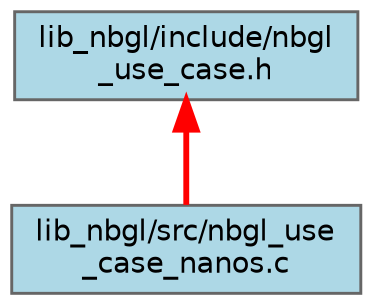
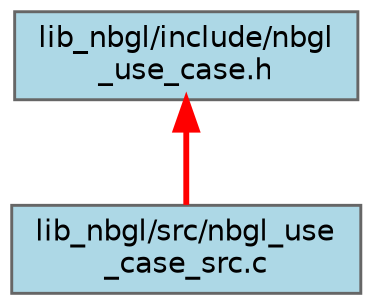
  digraph {
    node [fillcolor=lightblue fontname=Helvetica fontsize=10 shape=box style=filled]
    n1 [color=gray40 fontcolor=black height=0.2 label="lib_nbgl/include/nbgl\l_use_case.h" width=0.4]
-   n2 [color=grey40 height=0.2 label="lib_nbgl/src/nbgl_use\l_case_nanos.c" width=0.4]
+   n2 [color=grey40 height=0.2 label="lib_nbgl/src/nbgl_use\l_case_src.c" width=0.4]
    n1 -> n2 [color=red dir=back fontname=Helvetica fontsize=10 labelfontname=Helvetica labelfontsize=10 style=bold]
  }
